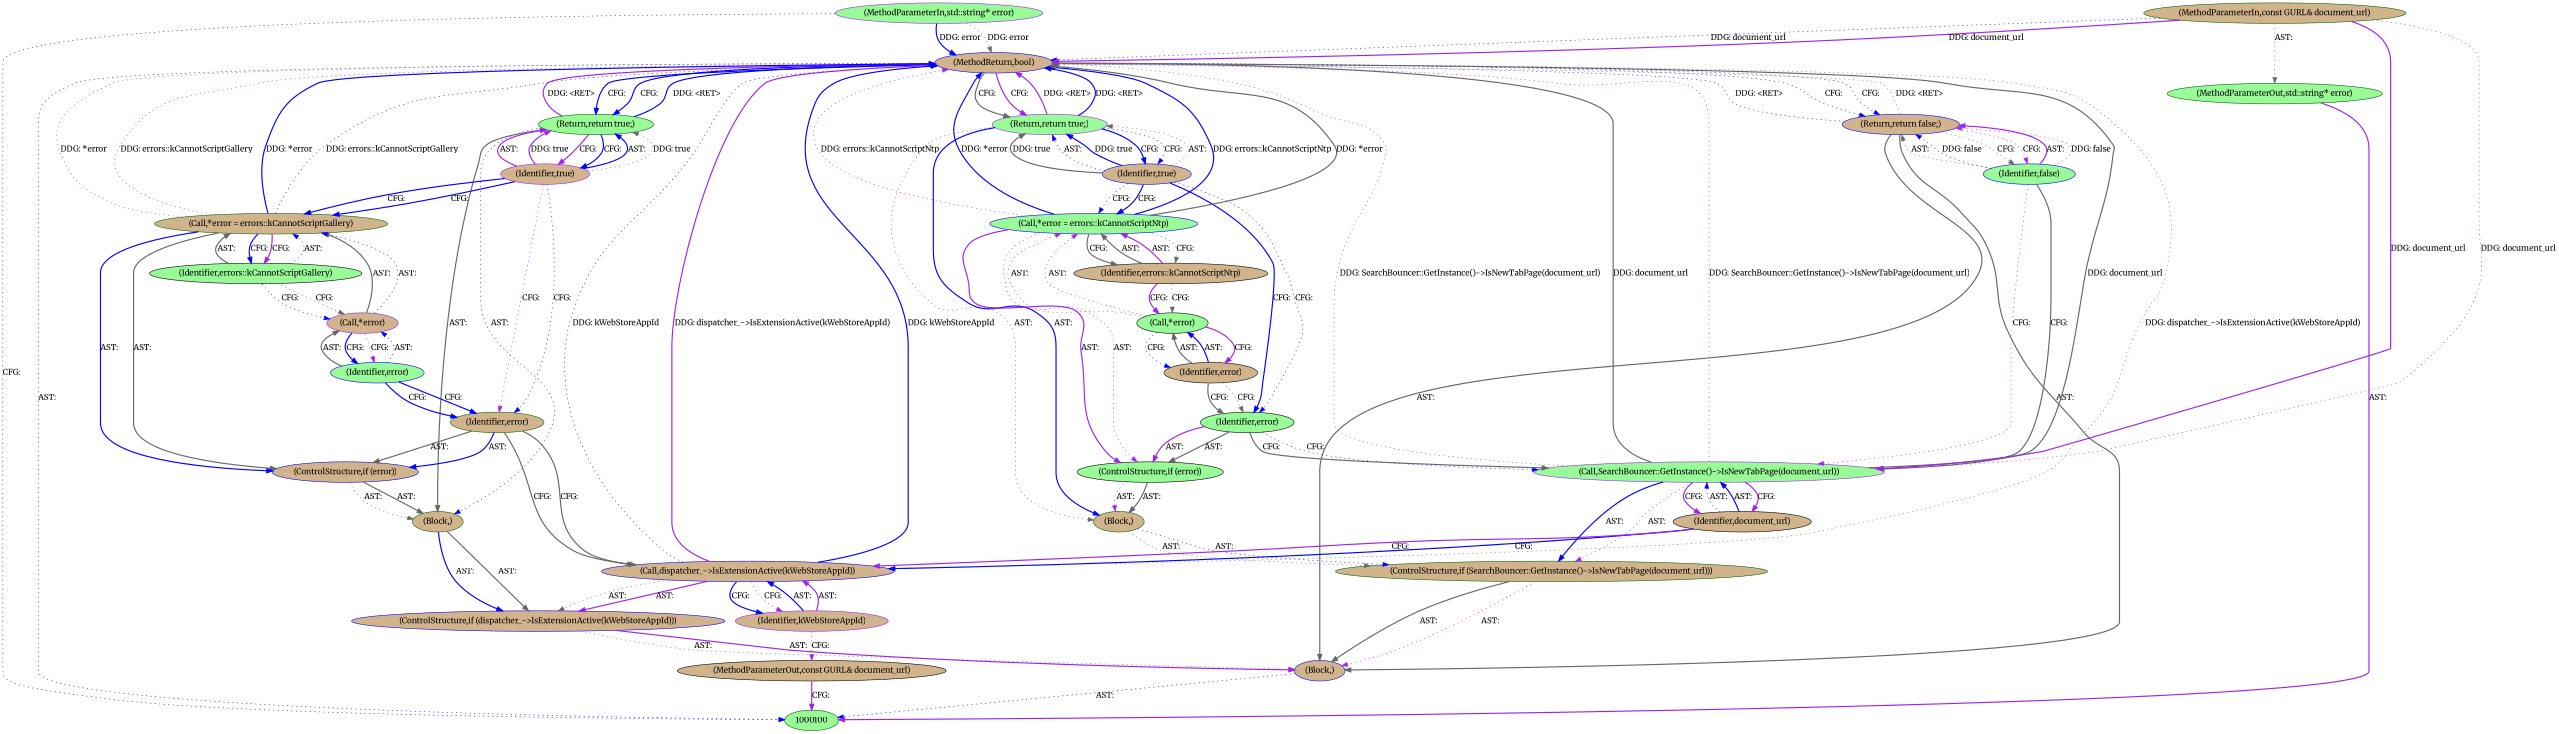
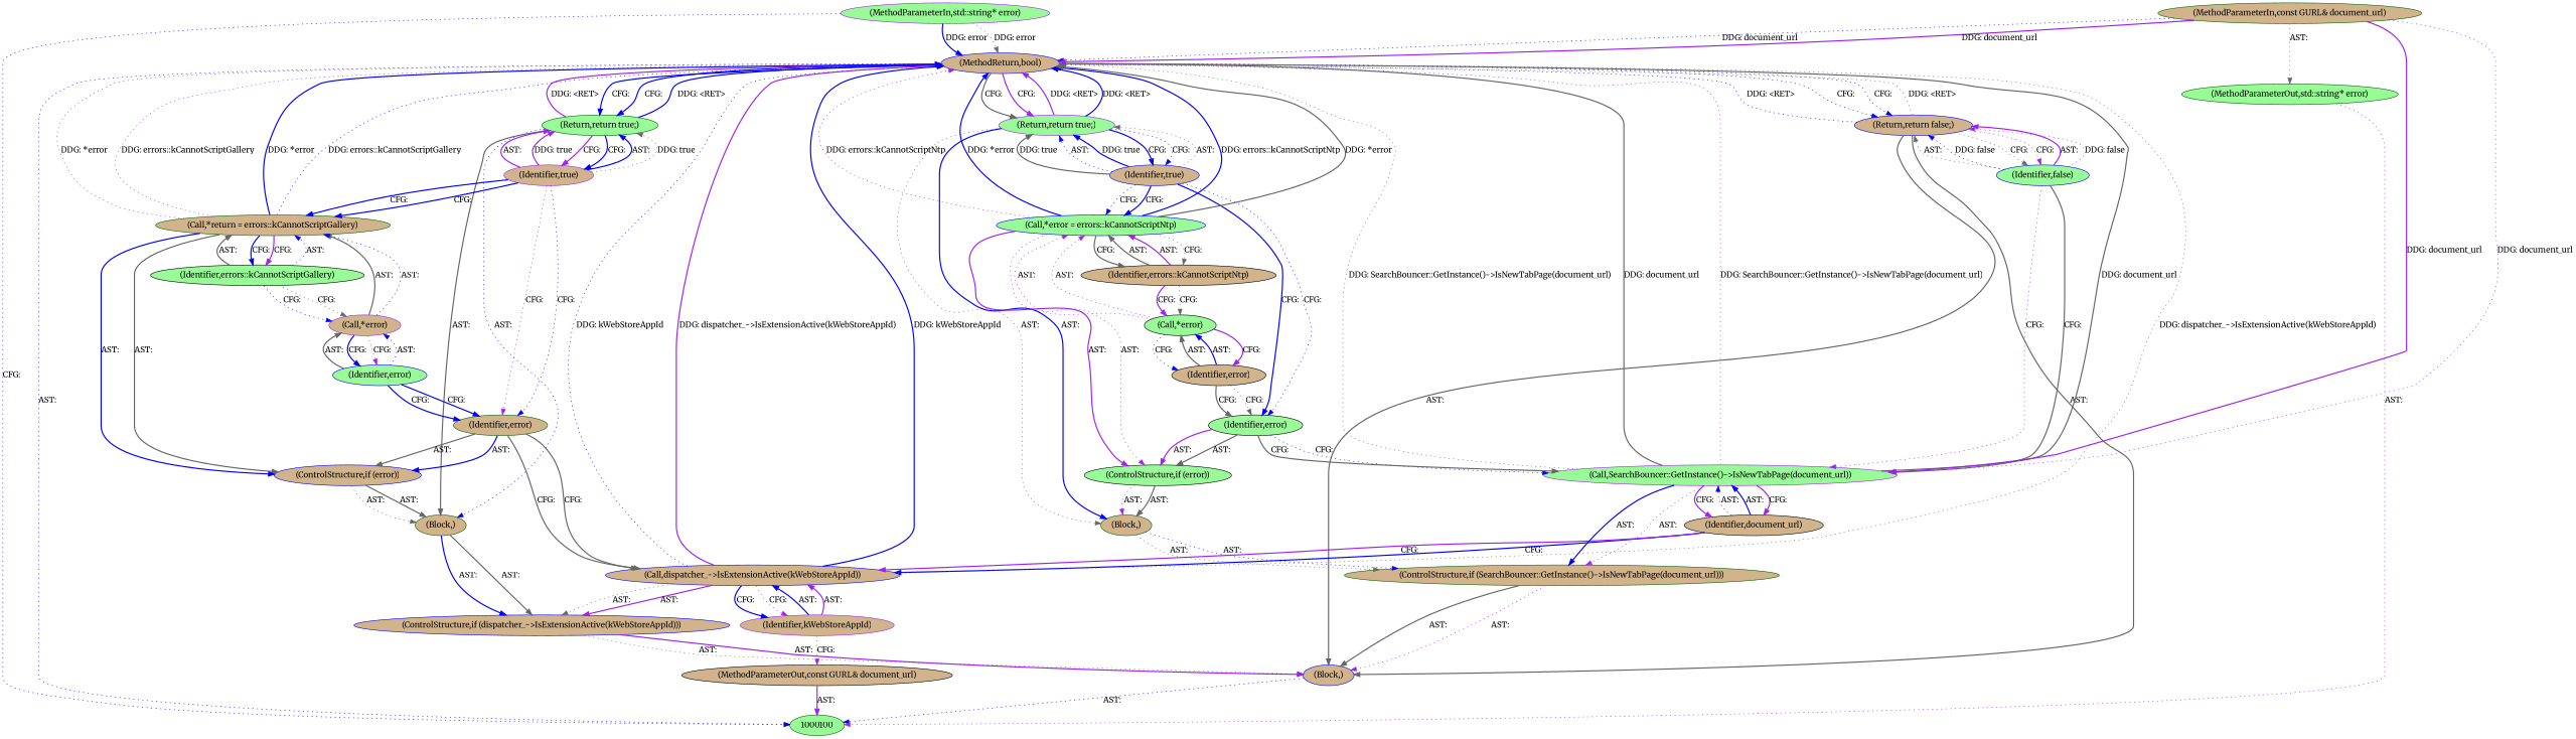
  digraph {
    fontname=Merriweather
    node [color=blue fillcolor=tan fontname=Merriweather style=filled]
    edge [color=blue fontname=Merriweather style=bold]
    n1 [label="(MethodReturn,bool)"]
    n2 [color=purple fillcolor=palegreen label="(Return,return true;)"]
    n3 [label="(Return,return false;)"]
    n4 [color=darkgreen fillcolor=palegreen label="(Return,return true;)"]
    1000100 [color=darkgreen fillcolor=palegreen]
    n6 [color=darkgreen label="(Block,)"]
    n7 [label="(Identifier,true)"]
    n8 [label="(Block,)"]
    n9 [fillcolor=palegreen label="(Identifier,false)"]
    n10 [color=darkgreen label="(Block,)"]
    n11 [color=purple label="(Identifier,true)"]
    n12 [color=darkgreen label="(ControlStructure,if (SearchBouncer::GetInstance()->IsNewTabPage(document_url)))"]
    n13 [color=black label="(Identifier,document_url)"]
    n14 [color=purple fillcolor=palegreen label="(Call,SearchBouncer::GetInstance()->IsNewTabPage(document_url))"]
    n15 [label="(Call,dispatcher_->IsExtensionActive(kWebStoreAppId))"]
    n16 [label="(ControlStructure,if (dispatcher_->IsExtensionActive(kWebStoreAppId)))"]
    n17 [color=purple label="(Identifier,kWebStoreAppId)"]
    n18 [color=black fillcolor=palegreen label="(ControlStructure,if (error))"]
    n19 [color=black fillcolor=palegreen label="(Identifier,error)"]
    n20 [color=black label="(Identifier,errors::kCannotScriptNtp)"]
    n21 [fillcolor=palegreen label="(Call,*error = errors::kCannotScriptNtp)"]
    n22 [color=black fillcolor=palegreen label="(Call,*error)"]
    n23 [color=black label="(Identifier,error)"]
    n24 [color=darkgreen label="(MethodParameterIn,const GURL& document_url)"]
    n25 [color=darkgreen fillcolor=palegreen label="(MethodParameterOut,std::string* error)"]
    n26 [color=black label="(MethodParameterOut,const GURL& document_url)"]
    n27 [color=purple fillcolor=palegreen label="(MethodParameterIn,std::string* error)"]
    n28 [label="(ControlStructure,if (error))"]
    n29 [color=darkgreen label="(Identifier,error)"]
    n30 [color=black fillcolor=palegreen label="(Identifier,errors::kCannotScriptGallery)"]
-   n31 [color=darkgreen label="(Call,*error = errors::kCannotScriptGallery)"]
+   n31 [color=darkgreen label="(Call,*return = errors::kCannotScriptGallery)"]
    n32 [color=purple label="(Call,*error)"]
    n33 [fillcolor=palegreen label="(Identifier,error)"]
    n1 -> n2 [color=gray40 label="CFG: "]
    n1 -> n2 [color=purple label="CFG: "]
    n1 -> n3 [label="CFG: " style=dotted]
    n1 -> n3 [label="CFG: " style=dotted]
    n1 -> n4 [label="CFG: "]
    n1 -> n4 [label="CFG: "]
    n1 -> 1000100 [label="AST: " style=dotted]
    n2 -> n1 [color=purple label="DDG: <RET>"]
    n2 -> n1 [label="DDG: <RET>"]
    n2 -> n6 [color=gray40 label="AST: " style=dotted]
    n2 -> n6 [label="AST: "]
    n2 -> n7 [label="CFG: "]
    n2 -> n7 [label="CFG: " style=dotted]
    n3 -> n1 [color=gray40 label="DDG: <RET>" style=dotted]
    n3 -> n1 [label="DDG: <RET>" style=dotted]
    n3 -> n8 [color=gray40 label="AST: "]
    n3 -> n8 [color=gray40 label="AST: "]
    n3 -> n9 [color=gray40 label="CFG: " style=dotted]
    n3 -> n9 [color=purple label="CFG: " style=dotted]
    n4 -> n1 [label="DDG: <RET>"]
    n4 -> n1 [color=purple label="DDG: <RET>"]
    n4 -> n10 [label="AST: " style=dotted]
    n4 -> n10 [color=gray40 label="AST: "]
    n4 -> n11 [color=purple label="CFG: "]
    n4 -> n11 [label="CFG: "]
    n6 -> n12 [color=gray40 label="AST: " style=dotted]
    n6 -> n12 [label="AST: " style=dotted]
    n7 -> n2 [color=gray40 label="AST: " style=dotted]
    n7 -> n2 [color=gray40 label="DDG: true"]
    n7 -> n2 [label="AST: " style=dotted]
    n7 -> n2 [label="DDG: true"]
    n7 -> n19 [label="CFG: "]
    n7 -> n19 [label="CFG: " style=dotted]
    n7 -> n21 [label="CFG: " style=dotted]
    n7 -> n21 [label="CFG: "]
    n8 -> 1000100 [label="AST: " style=dotted]
    n9 -> n3 [color=purple label="AST: "]
    n9 -> n3 [color=purple label="DDG: false" style=dotted]
    n9 -> n3 [color=gray40 label="AST: " style=dotted]
    n9 -> n3 [label="DDG: false" style=dotted]
    n9 -> n14 [color=gray40 label="CFG: "]
    n9 -> n14 [color=purple label="CFG: " style=dotted]
    n10 -> n16 [color=gray40 label="AST: "]
    n10 -> n16 [label="AST: "]
    n11 -> n4 [label="AST: "]
    n11 -> n4 [color=gray40 label="DDG: true" style=dotted]
    n11 -> n4 [color=purple label="AST: "]
    n11 -> n4 [color=purple label="DDG: true"]
    n11 -> n29 [label="CFG: " style=dotted]
    n11 -> n29 [color=purple label="CFG: " style=dotted]
    n11 -> n31 [label="CFG: "]
    n11 -> n31 [label="CFG: "]
    n12 -> n8 [color=purple label="AST: " style=dotted]
    n12 -> n8 [color=gray40 label="AST: "]
    n13 -> n14 [label="AST: " style=dotted]
    n13 -> n14 [label="AST: "]
    n13 -> n15 [label="CFG: "]
    n13 -> n15 [color=purple label="CFG: "]
    n14 -> n1 [color=gray40 label="DDG: SearchBouncer::GetInstance()->IsNewTabPage(document_url)" style=dotted]
    n14 -> n1 [color=gray40 label="DDG: document_url"]
    n14 -> n1 [color=purple label="DDG: SearchBouncer::GetInstance()->IsNewTabPage(document_url)" style=dotted]
    n14 -> n1 [color=gray40 label="DDG: document_url"]
    n14 -> n12 [label="AST: "]
    n14 -> n12 [color=purple label="AST: " style=dotted]
    n14 -> n13 [color=purple label="CFG: "]
    n14 -> n13 [color=purple label="CFG: "]
    n15 -> n1 [color=gray40 label="DDG: dispatcher_->IsExtensionActive(kWebStoreAppId)" style=dotted]
    n15 -> n1 [label="DDG: kWebStoreAppId" style=dotted]
    n15 -> n1 [color=purple label="DDG: dispatcher_->IsExtensionActive(kWebStoreAppId)"]
    n15 -> n1 [label="DDG: kWebStoreAppId"]
    n15 -> n16 [color=purple label="AST: "]
    n15 -> n16 [color=gray40 label="AST: " style=dotted]
    n15 -> n17 [label="CFG: "]
    n15 -> n17 [color=purple label="CFG: " style=dotted]
    n16 -> n8 [color=gray40 label="AST: " style=dotted]
    n16 -> n8 [color=purple label="AST: "]
    n17 -> n15 [label="AST: "]
    n17 -> n15 [color=purple label="AST: "]
    n17 -> n26 [color=purple label="CFG: " style=dotted]
    n18 -> n6 [color=gray40 label="AST: "]
    n18 -> n6 [color=purple label="AST: " style=dotted]
    n19 -> n14 [label="CFG: " style=dotted]
    n19 -> n14 [color=gray40 label="CFG: "]
    n19 -> n18 [color=purple label="AST: "]
    n19 -> n18 [color=gray40 label="AST: "]
    n20 -> n21 [color=gray40 label="AST: "]
    n20 -> n21 [color=purple label="AST: "]
    n20 -> n22 [color=gray40 label="CFG: " style=dotted]
    n20 -> n22 [color=purple label="CFG: "]
    n21 -> n1 [color=purple label="DDG: errors::kCannotScriptNtp" style=dotted]
    n21 -> n1 [label="DDG: *error"]
    n21 -> n1 [label="DDG: errors::kCannotScriptNtp"]
    n21 -> n1 [color=gray40 label="DDG: *error"]
    n21 -> n18 [color=purple label="AST: "]
    n21 -> n18 [color=purple label="AST: " style=dotted]
    n21 -> n20 [color=gray40 label="CFG: " style=dotted]
    n21 -> n20 [color=gray40 label="CFG: "]
    n22 -> n21 [color=purple label="AST: " style=dotted]
    n22 -> n21 [color=purple label="AST: " style=dotted]
    n22 -> n23 [color=purple label="CFG: "]
    n22 -> n23 [label="CFG: " style=dotted]
    n23 -> n19 [color=gray40 label="CFG: " style=dotted]
    n23 -> n19 [color=gray40 label="CFG: "]
    n23 -> n22 [color=gray40 label="AST: "]
    n23 -> n22 [label="AST: "]
    n24 -> n1 [label="DDG: document_url" style=dotted]
    n24 -> n1 [color=purple label="DDG: document_url"]
    n24 -> n14 [color=purple label="DDG: document_url" style=dotted]
    n24 -> n14 [color=purple label="DDG: document_url"]
    n24 -> n25 [color=gray40 label="AST: " style=dotted]
-   n25 -> 1000100 [color=purple label="AST: "]
-   n26 -> 1000100 [color=purple label="CFG: "]
+   n25 -> 1000100 [color=purple label="AST: " style=dotted]
+   n26 -> 1000100 [color=purple label="AST: "]
    n27 -> n1 [label="DDG: error"]
    n27 -> n1 [color=gray40 label="DDG: error" style=dotted]
    n27 -> 1000100 [label="CFG: " style=dotted]
    n28 -> n10 [color=gray40 label="AST: "]
    n28 -> n10 [color=gray40 label="AST: " style=dotted]
    n29 -> n15 [color=gray40 label="CFG: "]
    n29 -> n15 [color=gray40 label="CFG: "]
    n29 -> n28 [label="AST: "]
    n29 -> n28 [color=gray40 label="AST: "]
    n30 -> n31 [label="AST: " style=dotted]
    n30 -> n31 [color=gray40 label="AST: "]
    n30 -> n32 [color=gray40 label="CFG: " style=dotted]
    n30 -> n32 [label="CFG: " style=dotted]
    n31 -> n1 [color=gray40 label="DDG: *error" style=dotted]
    n31 -> n1 [color=purple label="DDG: errors::kCannotScriptGallery" style=dotted]
    n31 -> n1 [label="DDG: *error"]
    n31 -> n1 [label="DDG: errors::kCannotScriptGallery" style=dotted]
    n31 -> n28 [color=gray40 label="AST: "]
    n31 -> n28 [label="AST: "]
    n31 -> n30 [label="CFG: "]
    n31 -> n30 [color=purple label="CFG: "]
    n32 -> n31 [color=gray40 label="AST: "]
    n32 -> n31 [label="AST: " style=dotted]
    n32 -> n33 [label="CFG: "]
    n32 -> n33 [color=purple label="CFG: " style=dotted]
    n33 -> n29 [label="CFG: "]
    n33 -> n29 [label="CFG: "]
    n33 -> n32 [label="AST: " style=dotted]
    n33 -> n32 [color=gray40 label="AST: "]
  }
